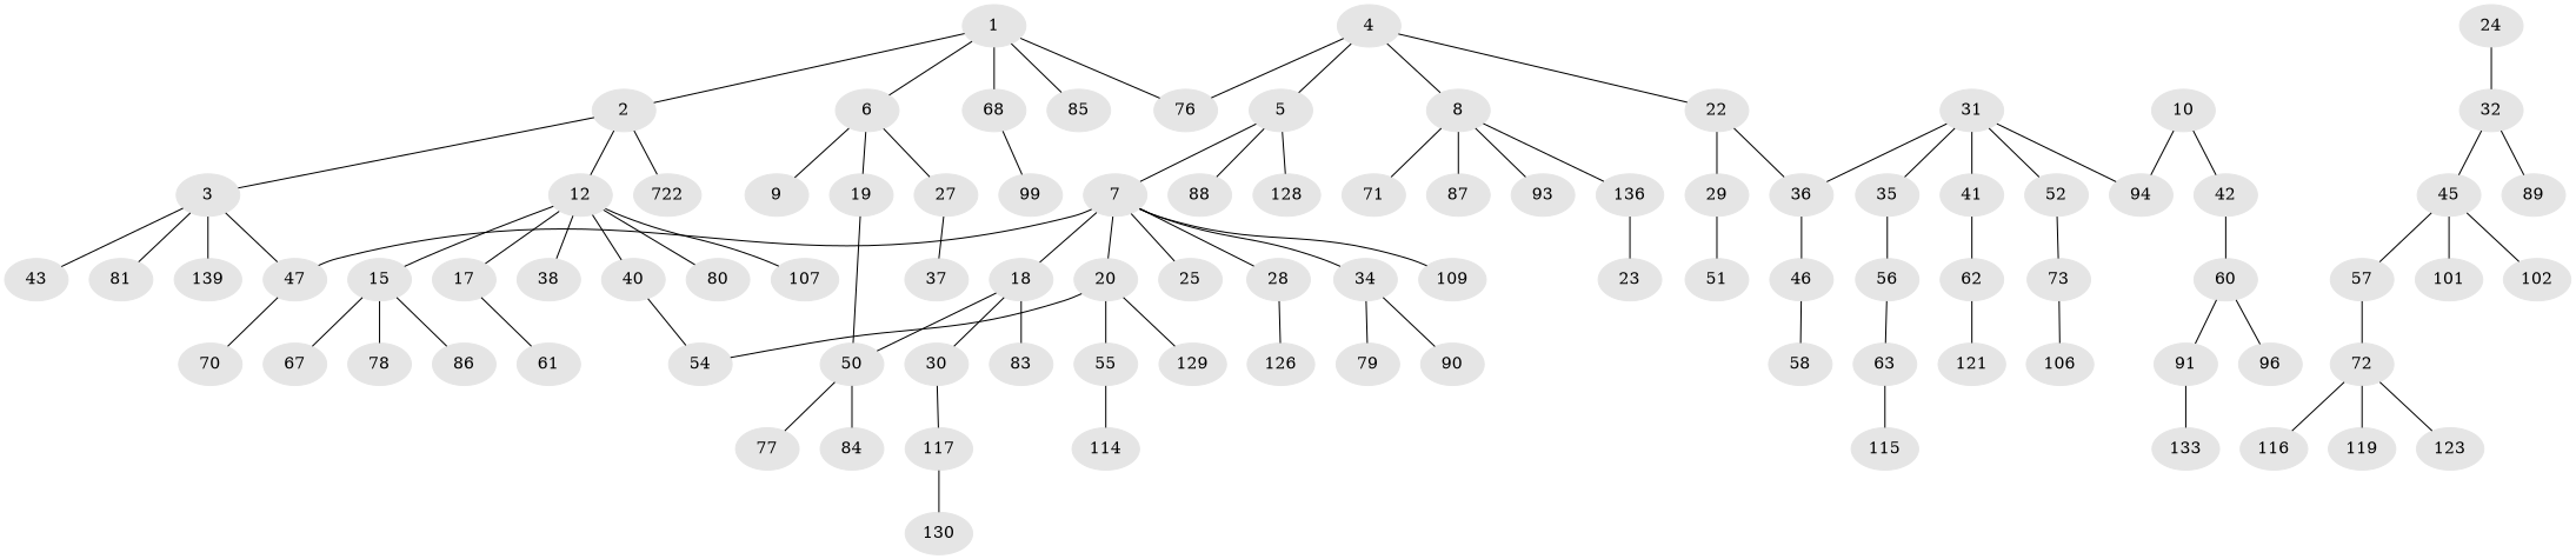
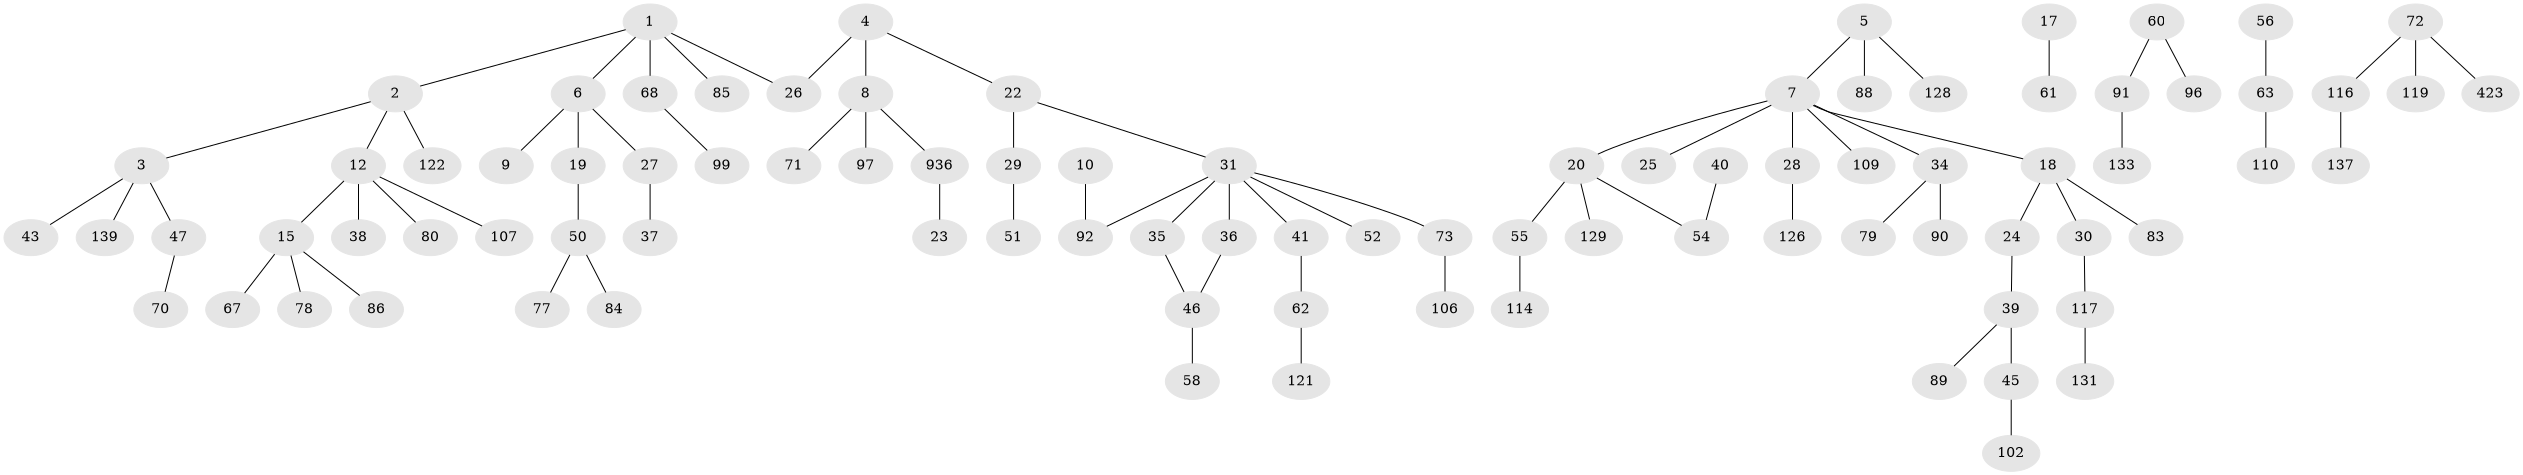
  graph {
    node [color=gray90 style=filled]
    1 [super="+49"]
    2 [super="+14"]
    6 [super="+16"]
    68 [super="+113"]
    85
-   26 [label=76]
+   26
    3 [super="+65"]
    12 [super="+69"]
-   122 [label=722]
+   122
    4 [super="+11"]
    5 [super="+33"]
    8 [super="+13"]
    22
    9
    19 [super="+100"]
    27 [super="+140"]
    99 [super="+132"]
    43
-   81 [super="+120"]
    139
    47 [super="+103"]
    15 [super="+76"]
    17 [super="+44"]
    38 [super="+98"]
    40 [super="+124"]
    80
    107
    10 [super="+142"]
-   42
-   92 [label=94]
+   92
    7 [super="+21"]
    88
    128
    71
-   87
-   93 [super="+112"]
-   136
+   87 [label=97]
+   136 [label=936]
    29 [super="+125"]
    31 [super="+66"]
    18 [super="+108"]
    20
    25
    28 [super="+48"]
    34 [super="+75"]
    109
    50 [super="+74"]
    37 [super="+94"]
    24 [super="+105"]
    30 [super="+32"]
    83
    54
    55 [super="+59"]
    129
    126
    79
    90 [super="+127"]
    70
    23 [super="+141"]
    60
    67
    78
    86
    61
-   39 [super="+82" label=32]
+   39 [super="+82"]
    117 [super="+130"]
    77
    84 [super="+95"]
    114
    51 [super="+110"]
    35 [super="+53"]
    36
    41 [super="+104"]
    52
    73 [super="+118"]
    45 [super="+135"]
    89 [super="+111"]
-   131 [label=130]
+   131
    56
    46
    62
    106
    63 [super="+64"]
    58 [super="+134"]
-   57
-   101
    102
    121
    91
    96
    72 [super="+97"]
-   115
+   115 [label=110]
    116 [super="+138"]
    119
-   123
+   123 [label=423]
    133
+   137
    1 -- 2
    1 -- 6
    1 -- 68
    1 -- 85
    1 -- 26
    2 -- 3
    2 -- 12
    2 -- 122
    6 -- 9
    6 -- 19
    6 -- 27
    68 -- 99
    3 -- 43
-   3 -- 81
    3 -- 139
    3 -- 47
    12 -- 15
-   12 -- 17
    12 -- 38
-   12 -- 40
    12 -- 80
    12 -- 107
    4 -- 26
-   4 -- 5
    4 -- 8
    4 -- 22
    5 -- 7
    5 -- 88
    5 -- 128
    8 -- 71
    8 -- 87
-   8 -- 93
    8 -- 136
    22 -- 29
-   22 -- 36
+   22 -- 31
    19 -- 50
    27 -- 37
    47 -- 70
    15 -- 67
    15 -- 78
    15 -- 86
    17 -- 61
    40 -- 54
-   10 -- 42
    10 -- 92
-   42 -- 60
-   7 -- 47
    7 -- 18
    7 -- 20
    7 -- 25
    7 -- 28
    7 -- 34
    7 -- 109
    136 -- 23
    29 -- 51
    31 -- 92
    31 -- 35
    31 -- 36
    31 -- 41
    31 -- 52
-   52 -- 73
-   18 -- 50
+   31 -- 73
+   18 -- 24
    18 -- 30
    18 -- 83
    20 -- 54
    20 -- 55
    20 -- 129
    28 -- 126
    34 -- 79
    34 -- 90
    50 -- 77
    50 -- 84
    24 -- 39
    30 -- 117
    55 -- 114
    60 -- 91
    60 -- 96
    39 -- 45
    39 -- 89
    117 -- 131
-   35 -- 56
+   35 -- 46
    36 -- 46
    41 -- 62
    73 -- 106
-   45 -- 57
-   45 -- 101
    45 -- 102
    56 -- 63
    46 -- 58
    62 -- 121
    63 -- 115
-   57 -- 72
    91 -- 133
    72 -- 116
    72 -- 119
    72 -- 123
+   116 -- 137
  }
